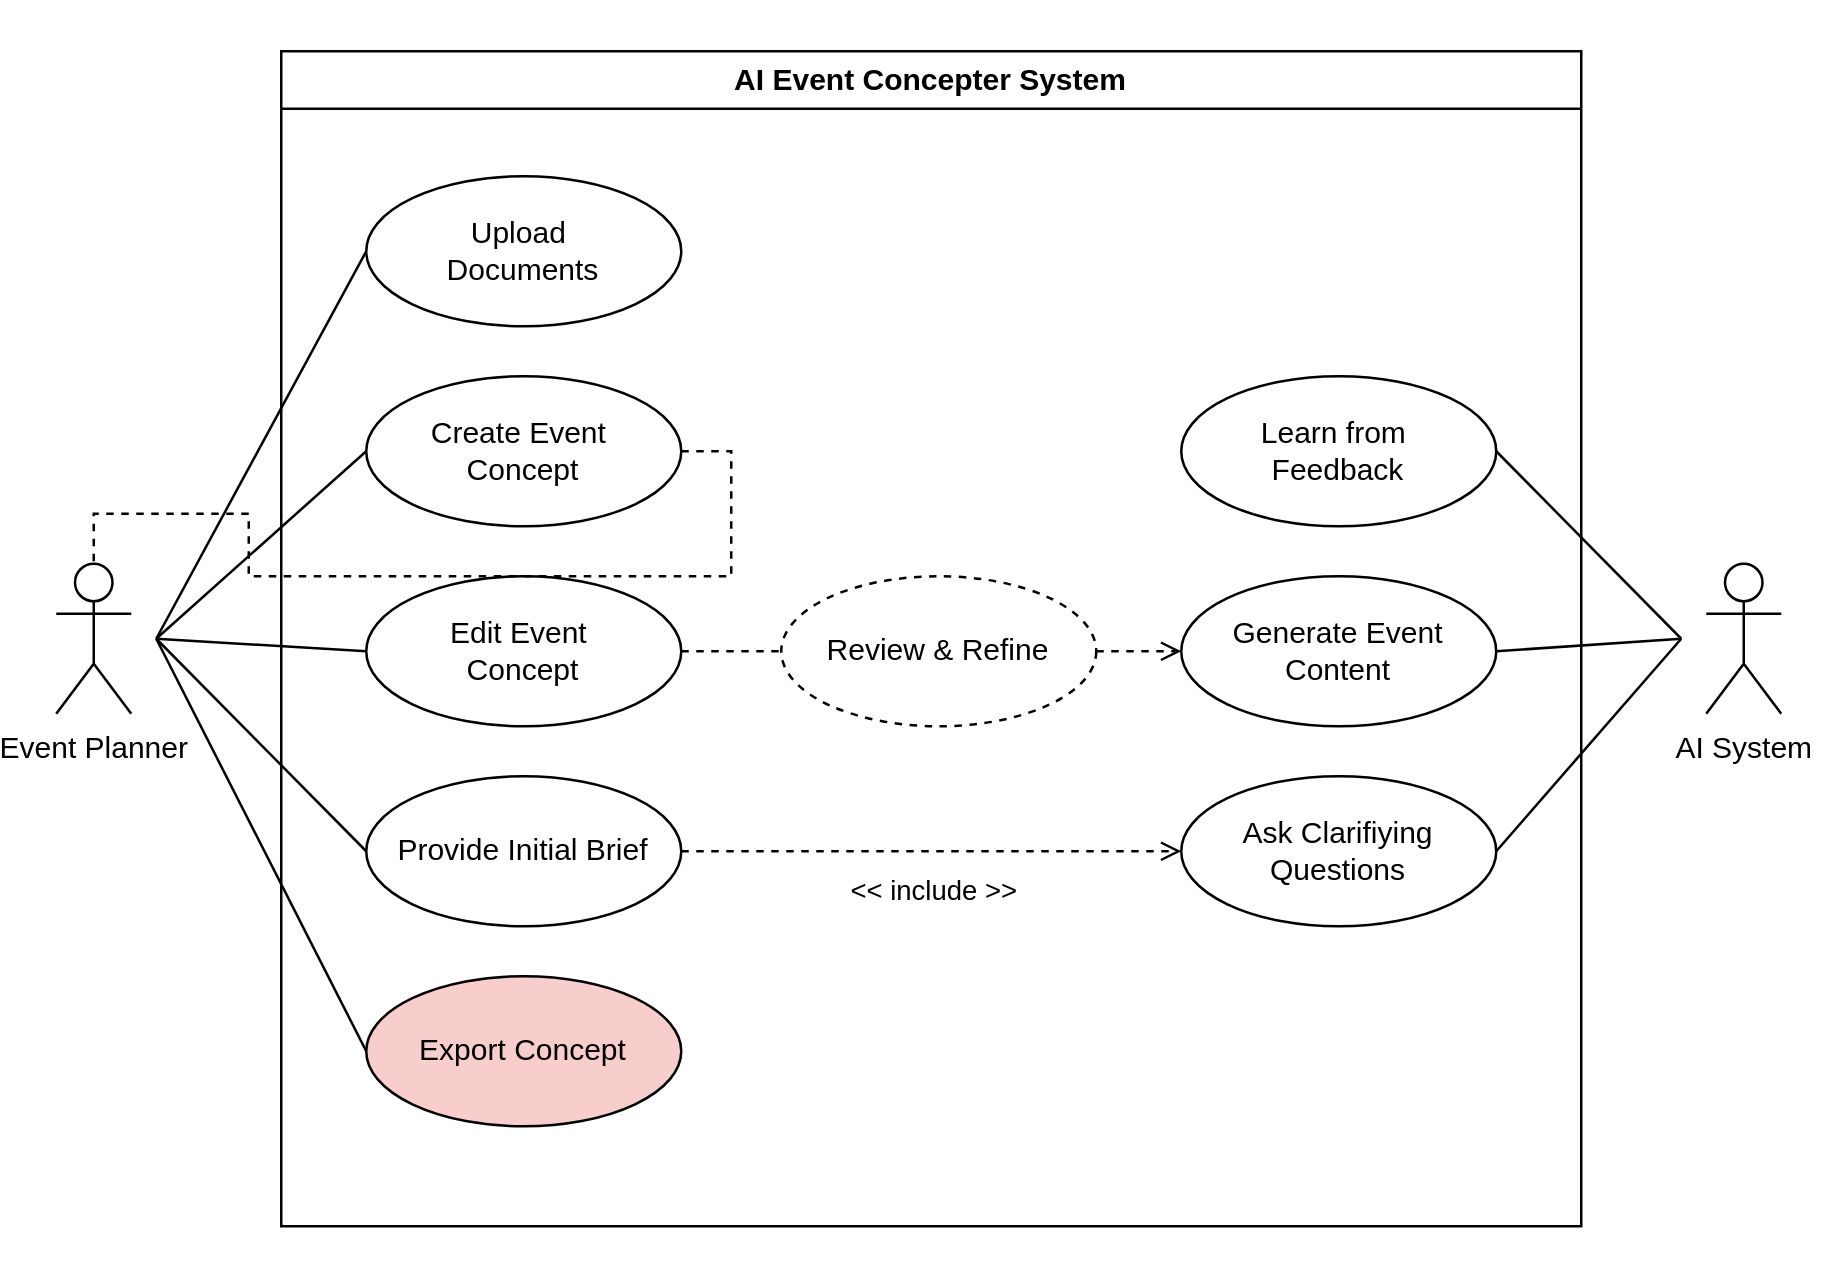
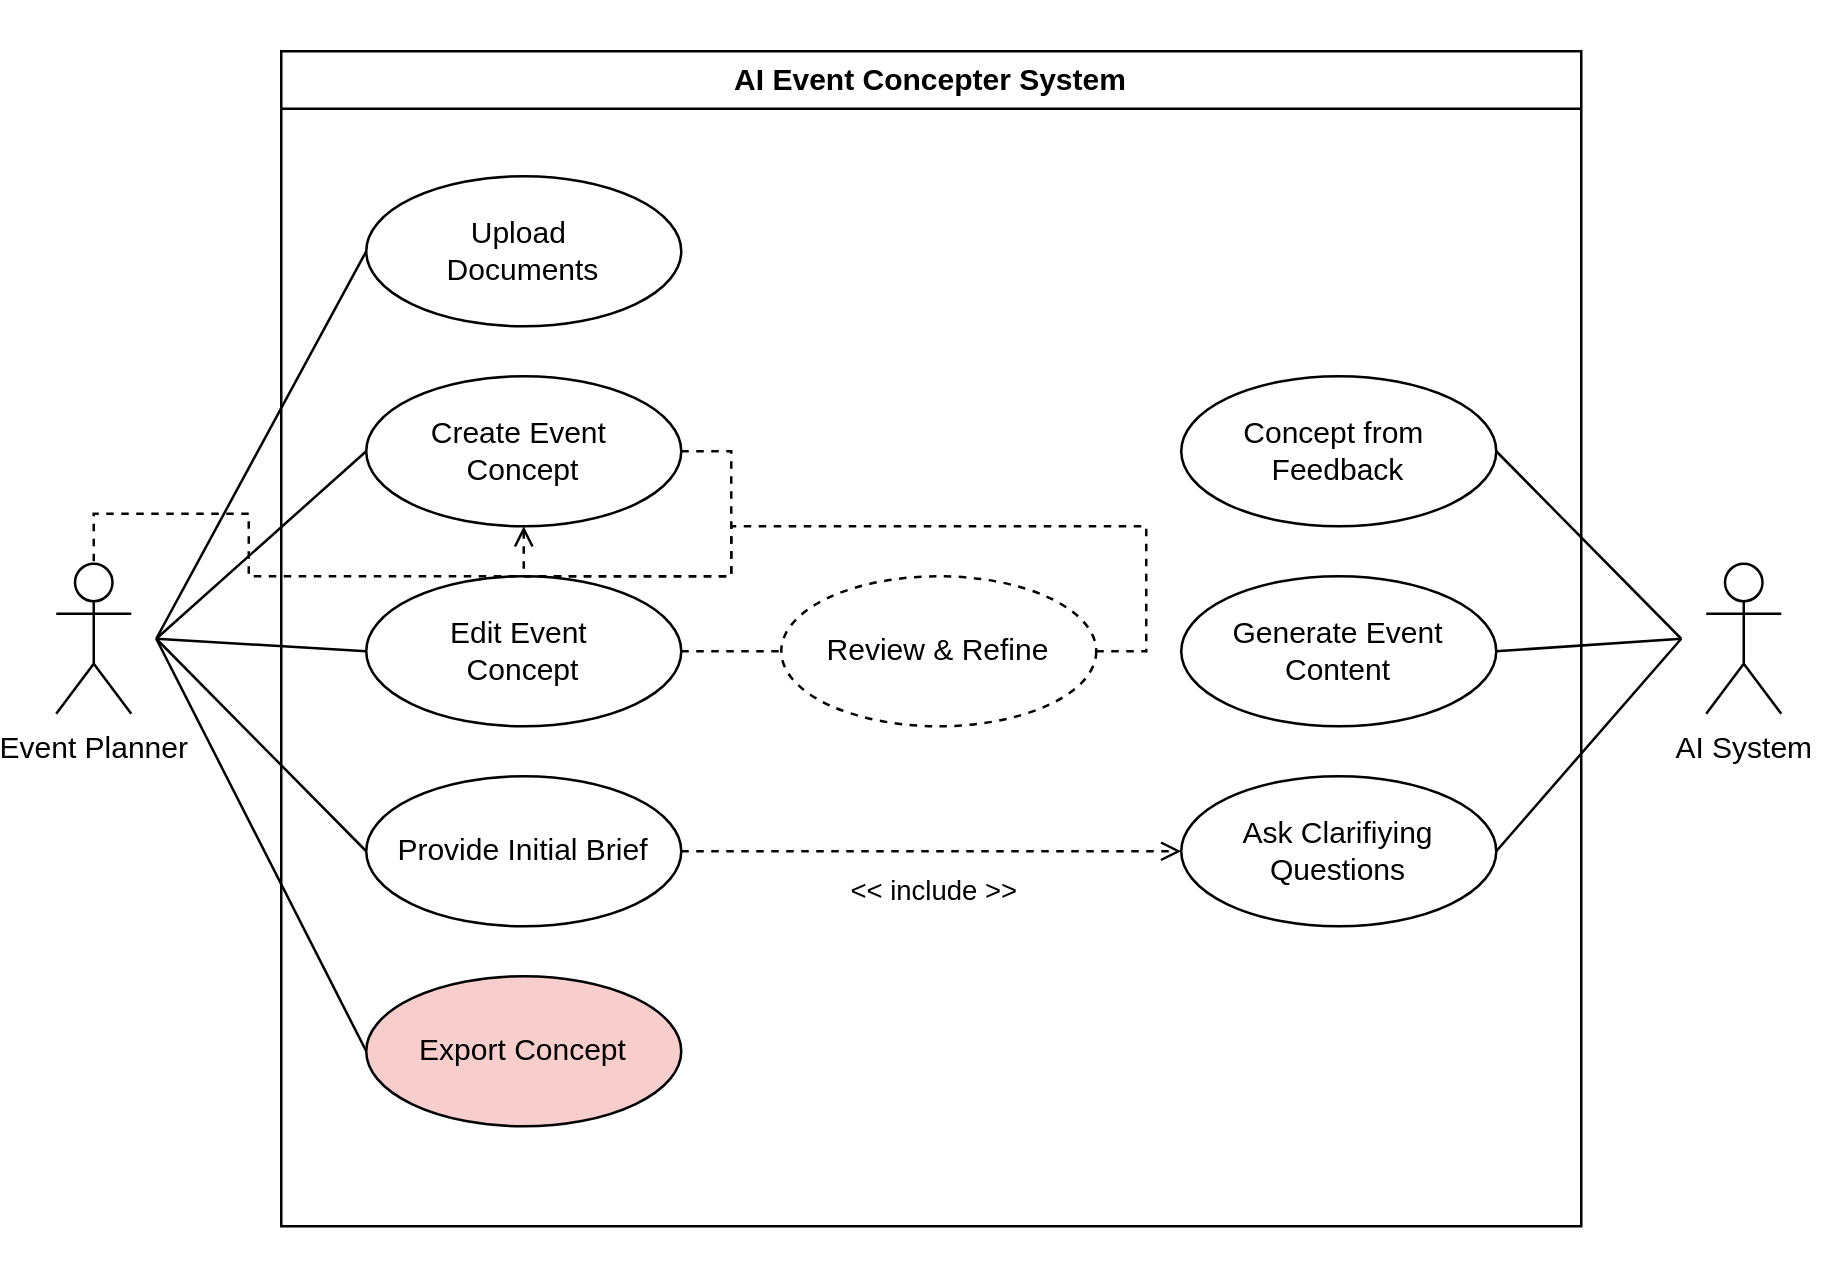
  <mxCell id="0" />
  <mxCell id="1" parent="0" />
  <mxCell id="2" value="Event Planner" style="shape=umlActor;verticalLabelPosition=bottom;verticalAlign=top;html=1;" vertex="1" parent="1"><mxGeometry x="20" y="225" width="30" height="60" as="geometry" /></mxCell>
  <mxCell id="3" value="AI Event Concepter System" style="swimlane;whiteSpace=wrap;html=1;" vertex="1" parent="1"><mxGeometry x="110" y="20" width="520" height="470" as="geometry"><mxRectangle x="314" y="190" width="140" height="30" as="alternateBounds" /></mxGeometry></mxCell>
  <mxCell id="4" value="Upload&amp;nbsp;&lt;div&gt;Documents&lt;/div&gt;" style="ellipse;whiteSpace=wrap;html=1;" vertex="1" parent="3"><mxGeometry x="34" y="50" width="126" height="60" as="geometry" /></mxCell>
  <mxCell id="5" value="Export Concept" style="ellipse;whiteSpace=wrap;html=1;fillColor=#f8cecc;" vertex="1" parent="3"><mxGeometry x="34" y="370" width="126" height="60" as="geometry" /></mxCell>
  <mxCell id="6" style="edgeStyle=orthogonalEdgeStyle;rounded=0;orthogonalLoop=1;jettySize=auto;html=1;exitX=1;exitY=0.5;exitDx=0;exitDy=0;entryX=0;entryY=0.5;entryDx=0;entryDy=0;dashed=1;endArrow=open;startFill=0;endFill=0;" edge="1" parent="3" source="8" target="17"><mxGeometry relative="1" as="geometry" /></mxCell>
  <mxCell id="7" value="&amp;lt;&amp;lt; include &amp;gt;&amp;gt;" style="edgeLabel;html=1;align=center;verticalAlign=middle;resizable=0;points=[];" vertex="1" connectable="0" parent="6"><mxGeometry x="0.061" y="-2" relative="1" as="geometry"><mxPoint x="-6" y="13" as="offset" /></mxGeometry></mxCell>
  <mxCell id="8" value="Provide Initial Brief" style="ellipse;whiteSpace=wrap;html=1;" vertex="1" parent="3"><mxGeometry x="34" y="290" width="126" height="60" as="geometry" /></mxCell>
  <mxCell id="9" style="edgeStyle=orthogonalEdgeStyle;rounded=0;orthogonalLoop=1;jettySize=auto;html=1;exitX=1;exitY=0.5;exitDx=0;exitDy=0;entryX=0;entryY=0.5;entryDx=0;entryDy=0;dashed=1;endArrow=none;endFill=0;" edge="1" parent="3" source="10" target="14"><mxGeometry relative="1" as="geometry" /></mxCell>
  <mxCell id="10" value="Edit Event&amp;nbsp;&lt;div&gt;Concept&lt;/div&gt;" style="ellipse;whiteSpace=wrap;html=1;" vertex="1" parent="3"><mxGeometry x="34" y="210" width="126" height="60" as="geometry" /></mxCell>
  <mxCell id="11" style="edgeStyle=orthogonalEdgeStyle;rounded=0;orthogonalLoop=1;jettySize=auto;html=1;exitX=1;exitY=0.5;exitDx=0;exitDy=0;endArrow=none;startFill=0;dashed=1;" edge="1" parent="3" source="12" target="2"><mxGeometry relative="1" as="geometry" /></mxCell>
  <mxCell id="12" value="Create Event&amp;nbsp;&lt;div&gt;Concept&lt;/div&gt;" style="ellipse;whiteSpace=wrap;html=1;" vertex="1" parent="3"><mxGeometry x="34" y="130" width="126" height="60" as="geometry" /></mxCell>
- <mxCell id="13" style="edgeStyle=orthogonalEdgeStyle;rounded=0;orthogonalLoop=1;jettySize=auto;html=1;exitX=1;exitY=0.5;exitDx=0;exitDy=0;entryX=0;entryY=0.5;entryDx=0;entryDy=0;endArrow=open;endFill=0;dashed=1;" edge="1" parent="3" source="14" target="16"><mxGeometry relative="1" as="geometry" /></mxCell>
+ <mxCell id="13" style="edgeStyle=orthogonalEdgeStyle;rounded=0;orthogonalLoop=1;jettySize=auto;html=1;exitX=1;exitY=0.5;exitDx=0;exitDy=0;endArrow=open;endFill=0;dashed=1;" edge="1" parent="3" source="14" target="12"><mxGeometry relative="1" as="geometry" /></mxCell>
  <mxCell id="14" value="Review &amp;amp; Refine" style="ellipse;whiteSpace=wrap;html=1;dashed=1;" vertex="1" parent="3"><mxGeometry x="200" y="210" width="126" height="60" as="geometry" /></mxCell>
- <mxCell id="15" value="Learn from&amp;nbsp;&lt;div&gt;Feedback&lt;/div&gt;" style="ellipse;whiteSpace=wrap;html=1;" vertex="1" parent="3"><mxGeometry x="360" y="130" width="126" height="60" as="geometry" /></mxCell>
+ <mxCell id="15" value="Concept from&amp;nbsp;&lt;div&gt;Feedback&lt;/div&gt;" style="ellipse;whiteSpace=wrap;html=1;" vertex="1" parent="3"><mxGeometry x="360" y="130" width="126" height="60" as="geometry" /></mxCell>
  <mxCell id="16" value="Generate Event Content" style="ellipse;whiteSpace=wrap;html=1;" vertex="1" parent="3"><mxGeometry x="360" y="210" width="126" height="60" as="geometry" /></mxCell>
  <mxCell id="17" value="Ask Clarifiying Questions" style="ellipse;whiteSpace=wrap;html=1;" vertex="1" parent="3"><mxGeometry x="360" y="290" width="126" height="60" as="geometry" /></mxCell>
  <mxCell id="18" value="" style="endArrow=none;html=1;rounded=0;entryX=0;entryY=0.5;entryDx=0;entryDy=0;" edge="1" parent="1" target="4"><mxGeometry width="50" height="50" relative="1" as="geometry"><mxPoint x="60" y="255" as="sourcePoint" /><mxPoint x="110" y="185" as="targetPoint" /></mxGeometry></mxCell>
  <mxCell id="19" value="" style="endArrow=none;html=1;rounded=0;entryX=0;entryY=0.5;entryDx=0;entryDy=0;" edge="1" parent="1" target="12"><mxGeometry width="50" height="50" relative="1" as="geometry"><mxPoint x="60" y="255" as="sourcePoint" /><mxPoint x="154" y="110" as="targetPoint" /></mxGeometry></mxCell>
  <mxCell id="20" value="" style="endArrow=none;html=1;rounded=0;entryX=0;entryY=0.5;entryDx=0;entryDy=0;" edge="1" parent="1" target="10"><mxGeometry width="50" height="50" relative="1" as="geometry"><mxPoint x="60" y="255" as="sourcePoint" /><mxPoint x="164" y="120" as="targetPoint" /></mxGeometry></mxCell>
  <mxCell id="21" value="" style="endArrow=none;html=1;rounded=0;entryX=0;entryY=0.5;entryDx=0;entryDy=0;" edge="1" parent="1" target="8"><mxGeometry width="50" height="50" relative="1" as="geometry"><mxPoint x="60" y="255" as="sourcePoint" /><mxPoint x="174" y="130" as="targetPoint" /></mxGeometry></mxCell>
  <mxCell id="22" value="" style="endArrow=none;html=1;rounded=0;entryX=0;entryY=0.5;entryDx=0;entryDy=0;" edge="1" parent="1" target="5"><mxGeometry width="50" height="50" relative="1" as="geometry"><mxPoint x="60" y="255" as="sourcePoint" /><mxPoint x="184" y="140" as="targetPoint" /></mxGeometry></mxCell>
  <mxCell id="23" value="AI System" style="shape=umlActor;verticalLabelPosition=bottom;verticalAlign=top;html=1;" vertex="1" parent="1"><mxGeometry x="680" y="225" width="30" height="60" as="geometry" /></mxCell>
  <mxCell id="24" value="" style="endArrow=none;html=1;rounded=0;exitX=1;exitY=0.5;exitDx=0;exitDy=0;" edge="1" parent="1" source="15"><mxGeometry width="50" height="50" relative="1" as="geometry"><mxPoint x="290" y="385" as="sourcePoint" /><mxPoint x="670" y="255" as="targetPoint" /></mxGeometry></mxCell>
  <mxCell id="25" value="" style="endArrow=none;html=1;rounded=0;exitX=1;exitY=0.5;exitDx=0;exitDy=0;" edge="1" parent="1" source="16"><mxGeometry width="50" height="50" relative="1" as="geometry"><mxPoint x="606" y="190" as="sourcePoint" /><mxPoint x="670" y="255" as="targetPoint" /></mxGeometry></mxCell>
  <mxCell id="26" value="" style="endArrow=none;html=1;rounded=0;exitX=1;exitY=0.5;exitDx=0;exitDy=0;" edge="1" parent="1" source="17"><mxGeometry width="50" height="50" relative="1" as="geometry"><mxPoint x="616" y="200" as="sourcePoint" /><mxPoint x="670" y="255" as="targetPoint" /></mxGeometry></mxCell>
